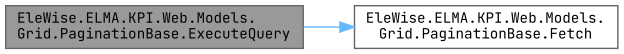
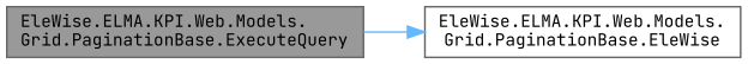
  digraph {
    rankdir=LR
    fontname="JetBrains Mono"
    node [fontname="JetBrains Mono" fontsize=10 shape=box style=filled]
    n1 [color=gray40 fillcolor=grey60 fontcolor=black height=0.2 label="EleWise.ELMA.KPI.Web.Models.\lGrid.PaginationBase.ExecuteQuery" width=0.4]
-   n2 [color=grey40 fillcolor=white height=0.2 label="EleWise.ELMA.KPI.Web.Models.\lGrid.PaginationBase.Fetch" width=0.4]
+   n2 [color=grey40 fillcolor=white height=0.2 label="EleWise.ELMA.KPI.Web.Models.\lGrid.PaginationBase.EleWise" width=0.4]
    n1 -> n2 [color=steelblue1 fontname="JetBrains Mono" fontsize=10 labelfontname=Helvetica labelfontsize=10 style=solid]
  }
